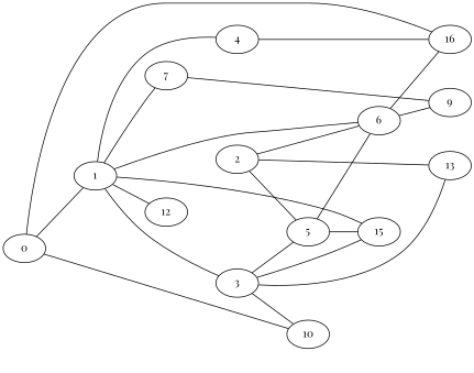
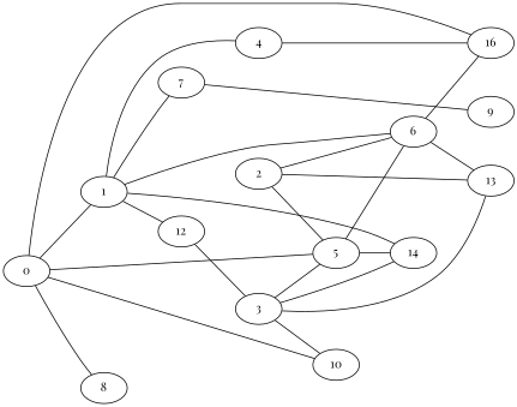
  digraph {
    fontname="Playfair Display"
    rankdir=LR
    node [fontname="Playfair Display"]
    edge [arrowhead=both fontname="Playfair Display"]
    0
    1
    5
+   8
    10
    n6 [label=16]
    3
    4
    6
    7
    12
-   14 [label=15]
+   14
    2
    13
    9
    0 -> 1
+   0 -> 5
+   0 -> 8
    0 -> 10
    0 -> n6
-   1 -> 3
+   12 -> 3
    1 -> 4
    1 -> 6
    1 -> 7
    1 -> 12
    1 -> 14
    5 -> 6
    5 -> 14
    3 -> 5
    3 -> 10
    3 -> 14
    3 -> 13
    4 -> n6
    6 -> n6
-   6 -> 9
+   6 -> 13
    7 -> 9
    2 -> 5
    2 -> 6
    2 -> 13
  }
